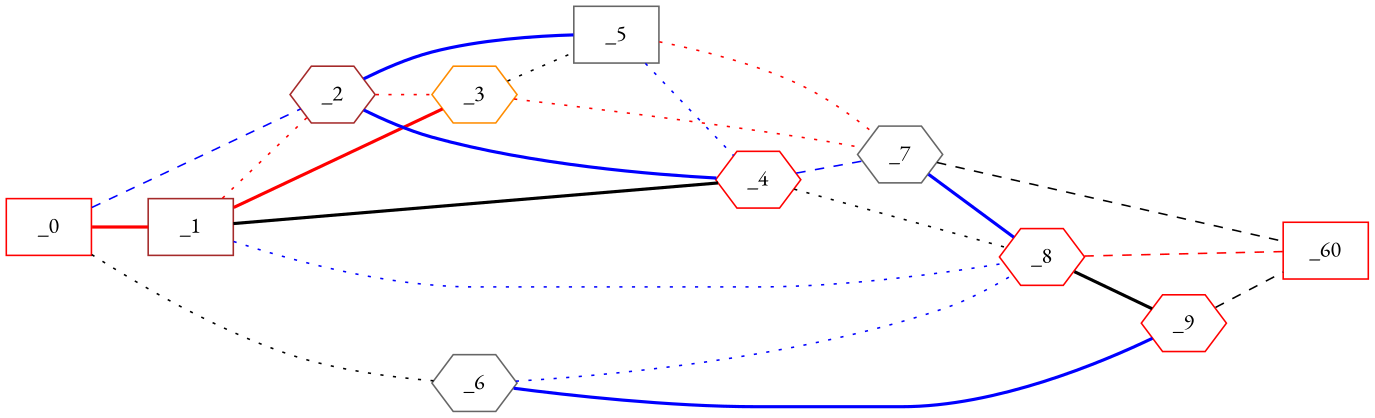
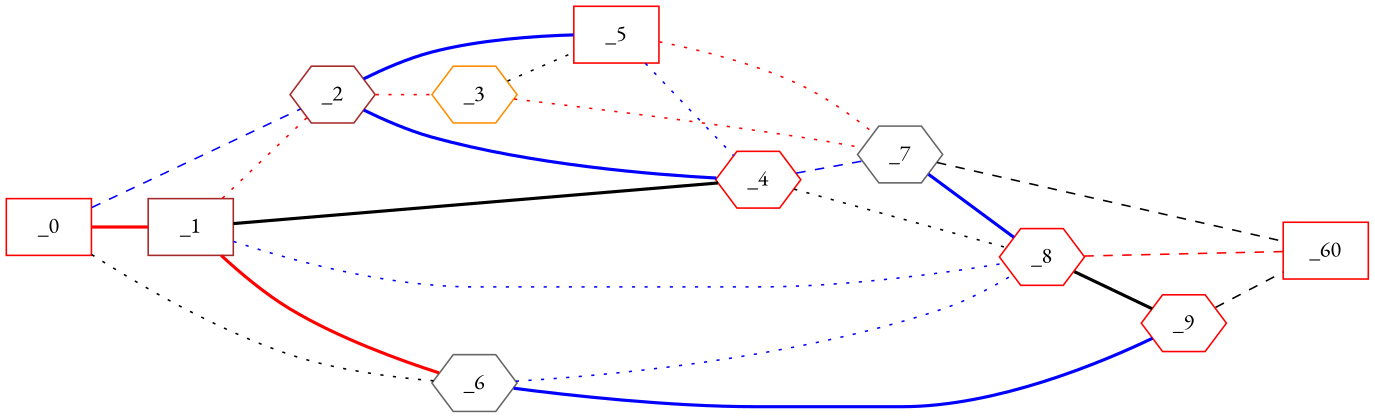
  graph {
    fontname="EB Garamond"
    rankdir=LR
    node [color=red fontname="EB Garamond" shape=hexagon x=49 y=35]
    edge [color=blue fontname="EB Garamond" style=dotted valence=1]
    _0 [shape=box x=15 y=81]
    _1 [color=brown shape=box x=30 y=70]
    _2 [color=brown x=32]
    _6 [color=gray40 x=79 y=125]
    _4
    _8 [x=92 y=66]
    _3 [color=darkorange y=28]
-   _5 [color=gray40 shape=box x=51 y=7]
+   _5 [shape=box x=51 y=7]
    _9 [x=116 y=105]
    _7 [color=gray40 x=89 y=6]
    n11 [label=_60 shape=box x=117 y=73]
    _0 -- _1 [color=red style=bold valence=2]
    _0 -- _2 [style=dashed]
    _0 -- _6 [color=black]
    _1 -- _2 [color=red valence=2]
-   _1 -- _3 [color=red style=bold]
+   _1 -- _6 [color=red style=bold]
    _1 -- _4 [color=black style=bold valence=2]
    _1 -- _8 [valence=2]
    _2 -- _4 [style=bold valence=2]
    _2 -- _3 [color=red valence=2]
    _2 -- _5 [style=bold]
    _6 -- _8 [valence=2]
    _6 -- _9 [style=bold]
    _4 -- _8 [color=black valence=2]
    _4 -- _7 [style=dashed valence=2]
    _8 -- _9 [color=black style=bold]
    _8 -- n11 [color=red style=dashed valence=2]
    _3 -- _5 [color=black]
    _3 -- _7 [color=red valence=2]
    _5 -- _4
    _5 -- _7 [color=red]
    _9 -- n11 [color=black style=dashed]
    _7 -- _8 [style=bold]
    _7 -- n11 [color=black style=dashed]
  }
